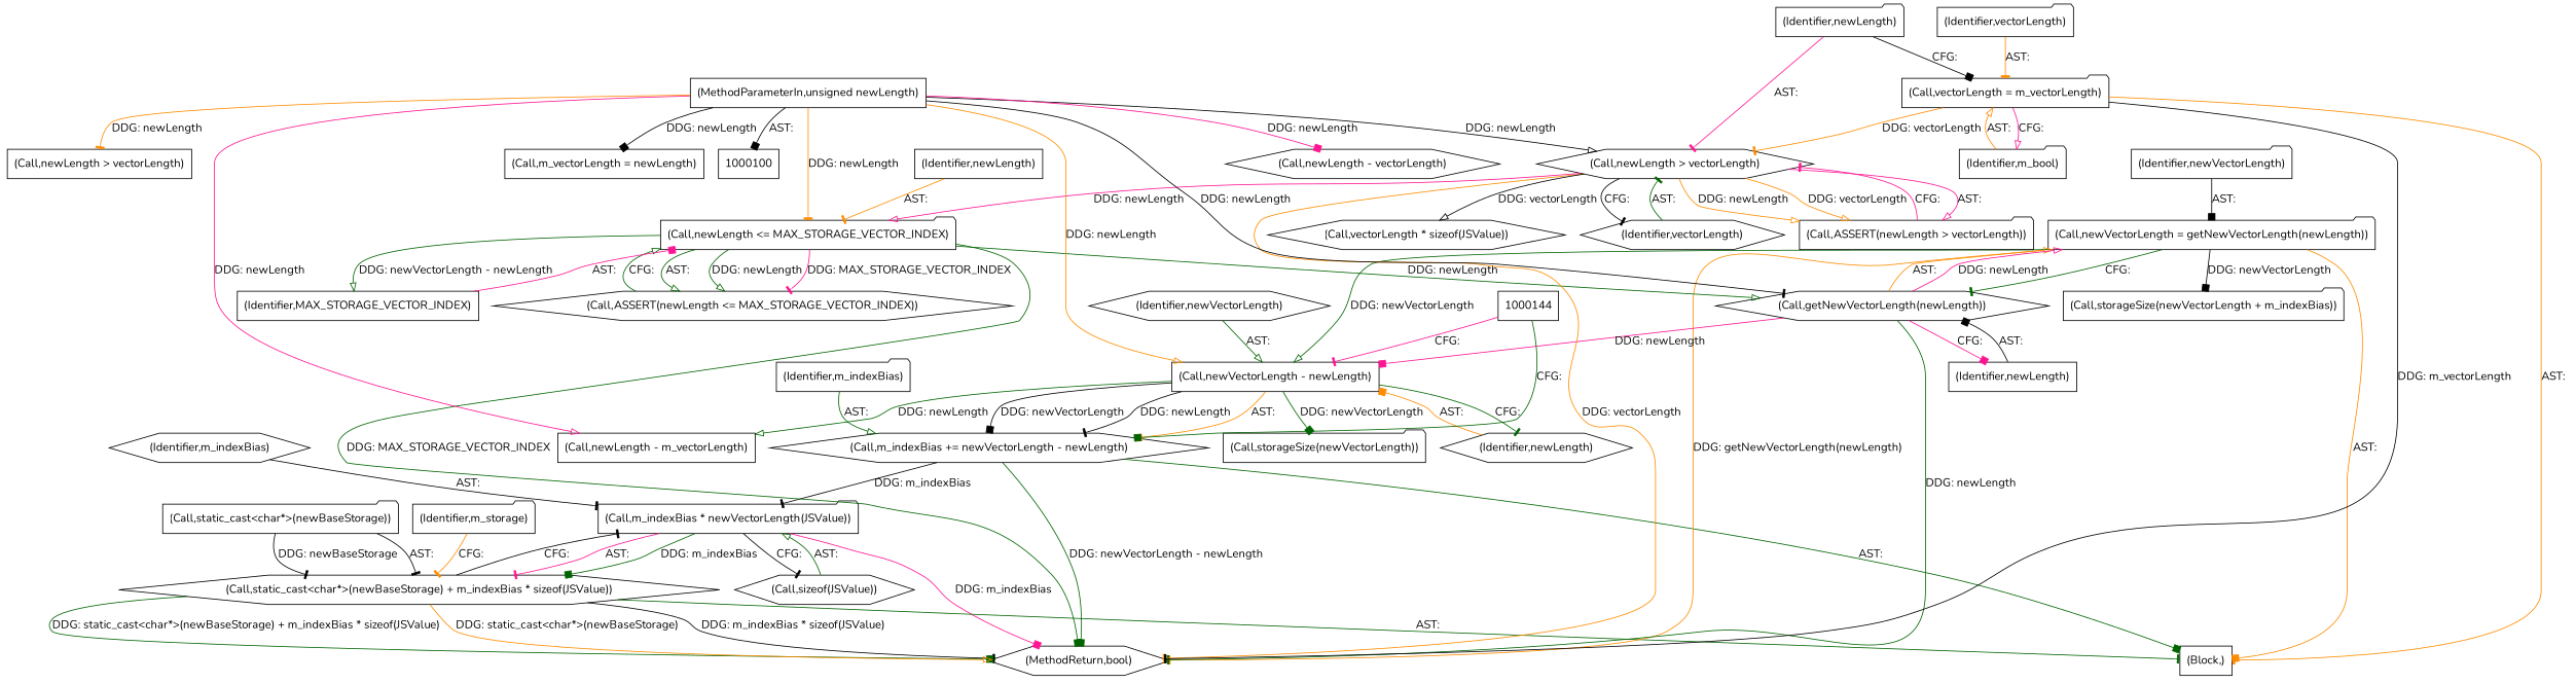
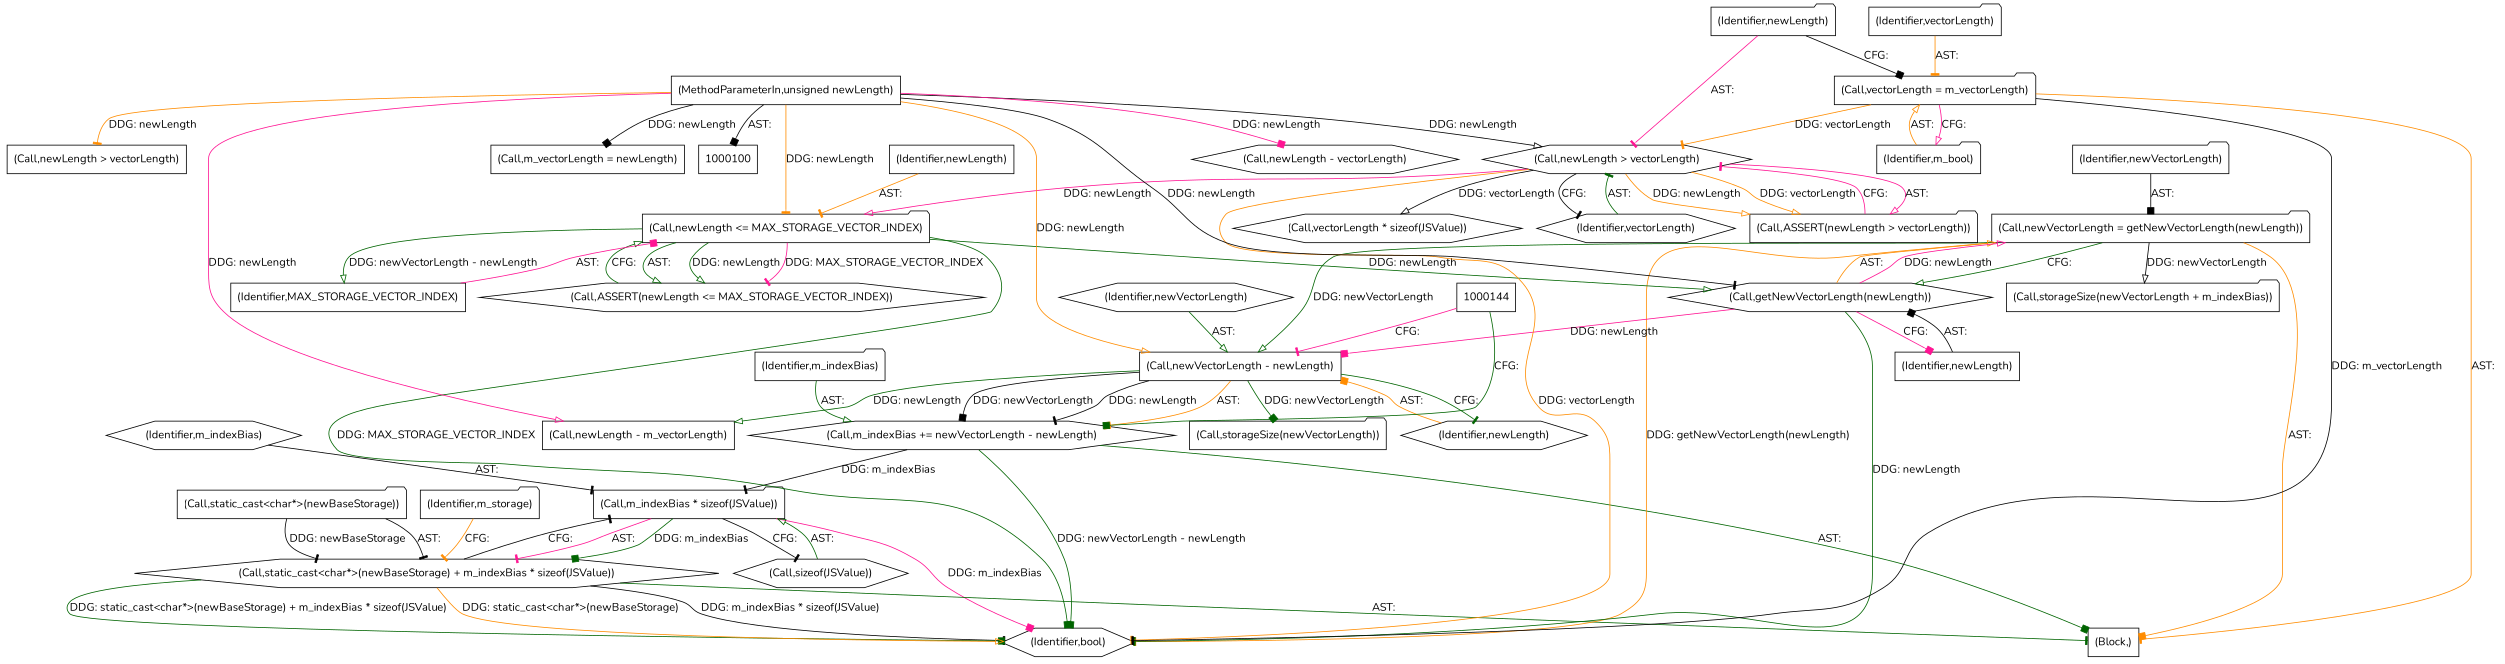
  digraph {
    fontname=Nunito
    node [fontname=Nunito shape=folder]
    edge [arrowhead=tee color=darkgreen fontname=Nunito]
-   n1 [label="(Call,m_indexBias * newVectorLength(JSValue))"]
+   n1 [label="(Call,m_indexBias * sizeof(JSValue))"]
    n2 [label="(Call,static_cast<char*>(newBaseStorage) + m_indexBias * sizeof(JSValue))" shape=hexagon]
    n3 [label="(Call,sizeof(JSValue))" shape=hexagon]
-   n4 [label="(MethodReturn,bool)" shape=hexagon]
+   n4 [label="(Identifier,bool)" shape=hexagon]
    n5 [label="(Block,)" shape=box]
    n6 [label="(Call,m_indexBias += newVectorLength - newLength)" shape=hexagon]
    n7 [label="(Call,newVectorLength - newLength)" shape=box]
    n8 [label="(Call,newLength - m_vectorLength)" shape=box]
    n9 [label="(Call,storageSize(newVectorLength))"]
    n10 [label="(Identifier,newLength)" shape=hexagon]
    n11 [label="(Call,newVectorLength = getNewVectorLength(newLength))"]
    n12 [label="(Call,getNewVectorLength(newLength))" shape=hexagon]
    n13 [label="(Call,storageSize(newVectorLength + m_indexBias))"]
    n14 [label="(Identifier,newLength)" shape=box]
    n15 [label="(Call,newLength <= MAX_STORAGE_VECTOR_INDEX)"]
    n16 [label="(Call,ASSERT(newLength <= MAX_STORAGE_VECTOR_INDEX))" shape=hexagon]
    n17 [label="(Identifier,MAX_STORAGE_VECTOR_INDEX)" shape=box]
    n18 [label="(Call,newLength > vectorLength)" shape=hexagon]
    n19 [label="(Identifier,vectorLength)" shape=hexagon]
    n20 [label="(Call,ASSERT(newLength > vectorLength))"]
    n21 [label="(Call,vectorLength * sizeof(JSValue))" shape=hexagon]
    n22 [label="(MethodParameterIn,unsigned newLength)" shape=box]
    n23 [label="(Call,newLength - vectorLength)" shape=hexagon]
    n24 [label="(Call,newLength > vectorLength)" shape=box]
    n25 [label="(Call,m_vectorLength = newLength)" shape=box]
    1000100 [shape=box]
    n27 [label="(Call,vectorLength = m_vectorLength)"]
    n28 [label="(Identifier,m_bool)"]
    n29 [label="(Identifier,newVectorLength)"]
    n30 [label="(Identifier,m_indexBias)"]
    n31 [label="(Identifier,m_storage)"]
    n32 [label="(Identifier,m_indexBias)" shape=hexagon]
    n33 [label="(Identifier,newLength)"]
    n34 [label="(Identifier,newVectorLength)" shape=hexagon]
    n35 [label="(Identifier,newLength)" shape=box]
    n36 [label="(Identifier,vectorLength)"]
    n37 [label="(Call,static_cast<char*>(newBaseStorage))"]
    1000144 [shape=box]
    n1 -> n2 [color=deeppink label="AST: "]
    n1 -> n2 [arrowhead=box label="DDG: m_indexBias"]
    n1 -> n3 [color=black label="CFG: "]
    n1 -> n4 [arrowhead=box color=deeppink label="DDG: m_indexBias"]
    n2 -> n1 [color=black label="CFG: "]
    n2 -> n4 [color=black label="DDG: m_indexBias * sizeof(JSValue)"]
    n2 -> n4 [arrowhead=box label="DDG: static_cast<char*>(newBaseStorage) + m_indexBias * sizeof(JSValue)"]
    n2 -> n4 [arrowhead=onormal color=darkorange label="DDG: static_cast<char*>(newBaseStorage)"]
    n2 -> n5 [label="AST: "]
    n3 -> n1 [arrowhead=onormal label="AST: "]
    n6 -> n1 [color=black label="DDG: m_indexBias"]
    n6 -> n4 [arrowhead=box label="DDG: newVectorLength - newLength"]
    n6 -> n5 [arrowhead=box label="AST: "]
    n7 -> n6 [arrowhead=box color=darkorange label="AST: "]
    n7 -> n6 [arrowhead=box color=black label="DDG: newVectorLength"]
    n7 -> n6 [color=black label="DDG: newLength"]
    n7 -> n8 [arrowhead=onormal label="DDG: newLength"]
    n7 -> n9 [arrowhead=box label="DDG: newVectorLength"]
    n7 -> n10 [label="CFG: "]
    n10 -> n7 [arrowhead=box color=darkorange label="AST: "]
    n11 -> n4 [color=darkorange label="DDG: getNewVectorLength(newLength)"]
    n11 -> n5 [arrowhead=box color=darkorange label="AST: "]
    n11 -> n7 [arrowhead=onormal label="DDG: newVectorLength"]
-   n11 -> n12 [label="CFG: "]
-   n11 -> n13 [arrowhead=box color=black label="DDG: newVectorLength"]
+   n11 -> n12 [arrowhead=onormal label="CFG: "]
+   n11 -> n13 [arrowhead=onormal color=black label="DDG: newVectorLength"]
    n12 -> n4 [label="DDG: newLength"]
    n12 -> n7 [arrowhead=box color=deeppink label="DDG: newLength"]
    n12 -> n11 [arrowhead=onormal color=darkorange label="AST: "]
    n12 -> n11 [arrowhead=onormal color=deeppink label="DDG: newLength"]
    n12 -> n14 [arrowhead=box color=deeppink label="CFG: "]
    n14 -> n12 [arrowhead=box color=black label="AST: "]
    n15 -> n4 [arrowhead=box label="DDG: MAX_STORAGE_VECTOR_INDEX"]
    n15 -> n12 [arrowhead=onormal label="DDG: newLength"]
    n15 -> n16 [arrowhead=onormal label="AST: "]
    n15 -> n16 [arrowhead=onormal label="DDG: newLength"]
    n15 -> n16 [color=deeppink label="DDG: MAX_STORAGE_VECTOR_INDEX"]
    n15 -> n17 [arrowhead=onormal label="DDG: newVectorLength - newLength"]
    n16 -> n15 [arrowhead=onormal label="CFG: "]
    n17 -> n15 [arrowhead=box color=deeppink label="AST: "]
    n18 -> n4 [color=darkorange label="DDG: vectorLength"]
    n18 -> n15 [arrowhead=onormal color=deeppink label="DDG: newLength"]
    n18 -> n19 [color=black label="CFG: "]
    n18 -> n20 [arrowhead=onormal color=deeppink label="AST: "]
    n18 -> n20 [arrowhead=onormal color=darkorange label="DDG: newLength"]
    n18 -> n20 [arrowhead=onormal color=darkorange label="DDG: vectorLength"]
    n18 -> n21 [arrowhead=onormal color=black label="DDG: vectorLength"]
    n19 -> n18 [label="AST: "]
    n20 -> n18 [color=deeppink label="CFG: "]
    n22 -> n7 [arrowhead=onormal color=darkorange label="DDG: newLength"]
    n22 -> n8 [arrowhead=onormal color=deeppink label="DDG: newLength"]
    n22 -> n12 [color=black label="DDG: newLength"]
    n22 -> n15 [color=darkorange label="DDG: newLength"]
    n22 -> n18 [arrowhead=onormal color=black label="DDG: newLength"]
    n22 -> n23 [arrowhead=box color=deeppink label="DDG: newLength"]
    n22 -> n24 [color=darkorange label="DDG: newLength"]
    n22 -> n25 [arrowhead=box color=black label="DDG: newLength"]
    n22 -> 1000100 [arrowhead=box color=black label="AST: "]
    n27 -> n4 [color=black label="DDG: m_vectorLength"]
    n27 -> n5 [color=darkorange label="AST: "]
    n27 -> n18 [color=darkorange label="DDG: vectorLength"]
    n27 -> n28 [arrowhead=onormal color=deeppink label="CFG: "]
    n28 -> n27 [arrowhead=onormal color=darkorange label="AST: "]
    n29 -> n11 [arrowhead=box color=black label="AST: "]
    n30 -> n6 [arrowhead=onormal label="AST: "]
    n31 -> n2 [color=darkorange label="CFG: "]
    n32 -> n1 [color=black label="AST: "]
    n33 -> n18 [color=deeppink label="AST: "]
    n33 -> n27 [arrowhead=box color=black label="CFG: "]
    n34 -> n7 [arrowhead=onormal label="AST: "]
    n35 -> n15 [color=darkorange label="AST: "]
    n36 -> n27 [color=darkorange label="AST: "]
    n37 -> n2 [color=black label="AST: "]
    n37 -> n2 [color=black label="DDG: newBaseStorage"]
    1000144 -> n6 [arrowhead=box label="CFG: "]
    1000144 -> n7 [color=deeppink label="CFG: "]
  }
